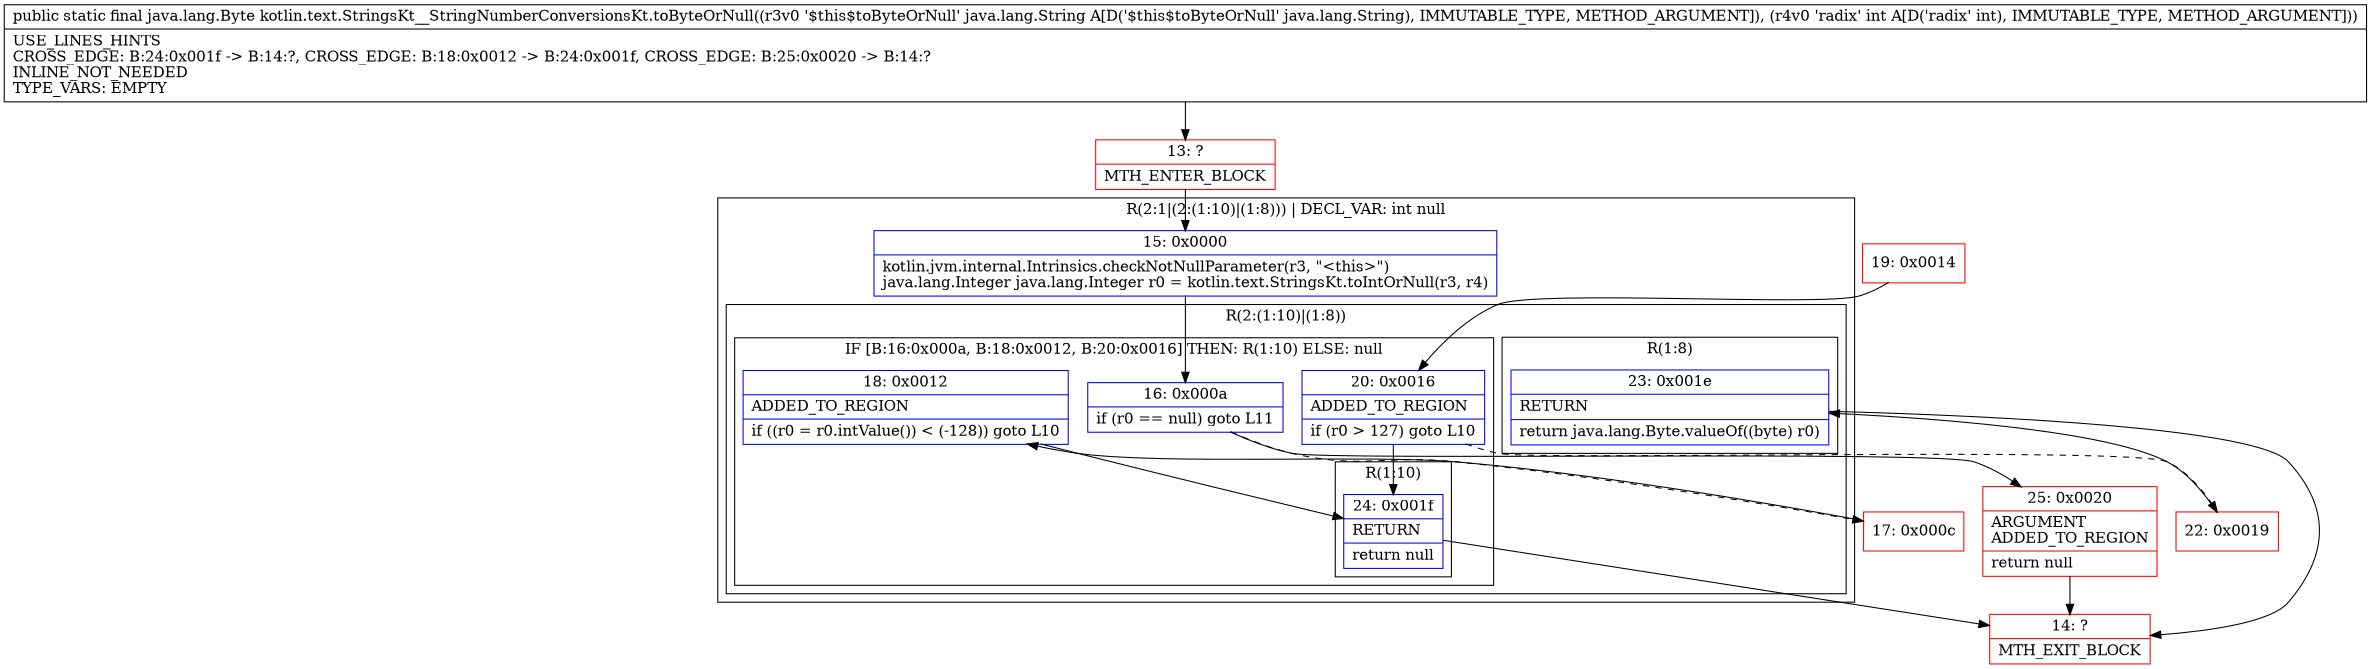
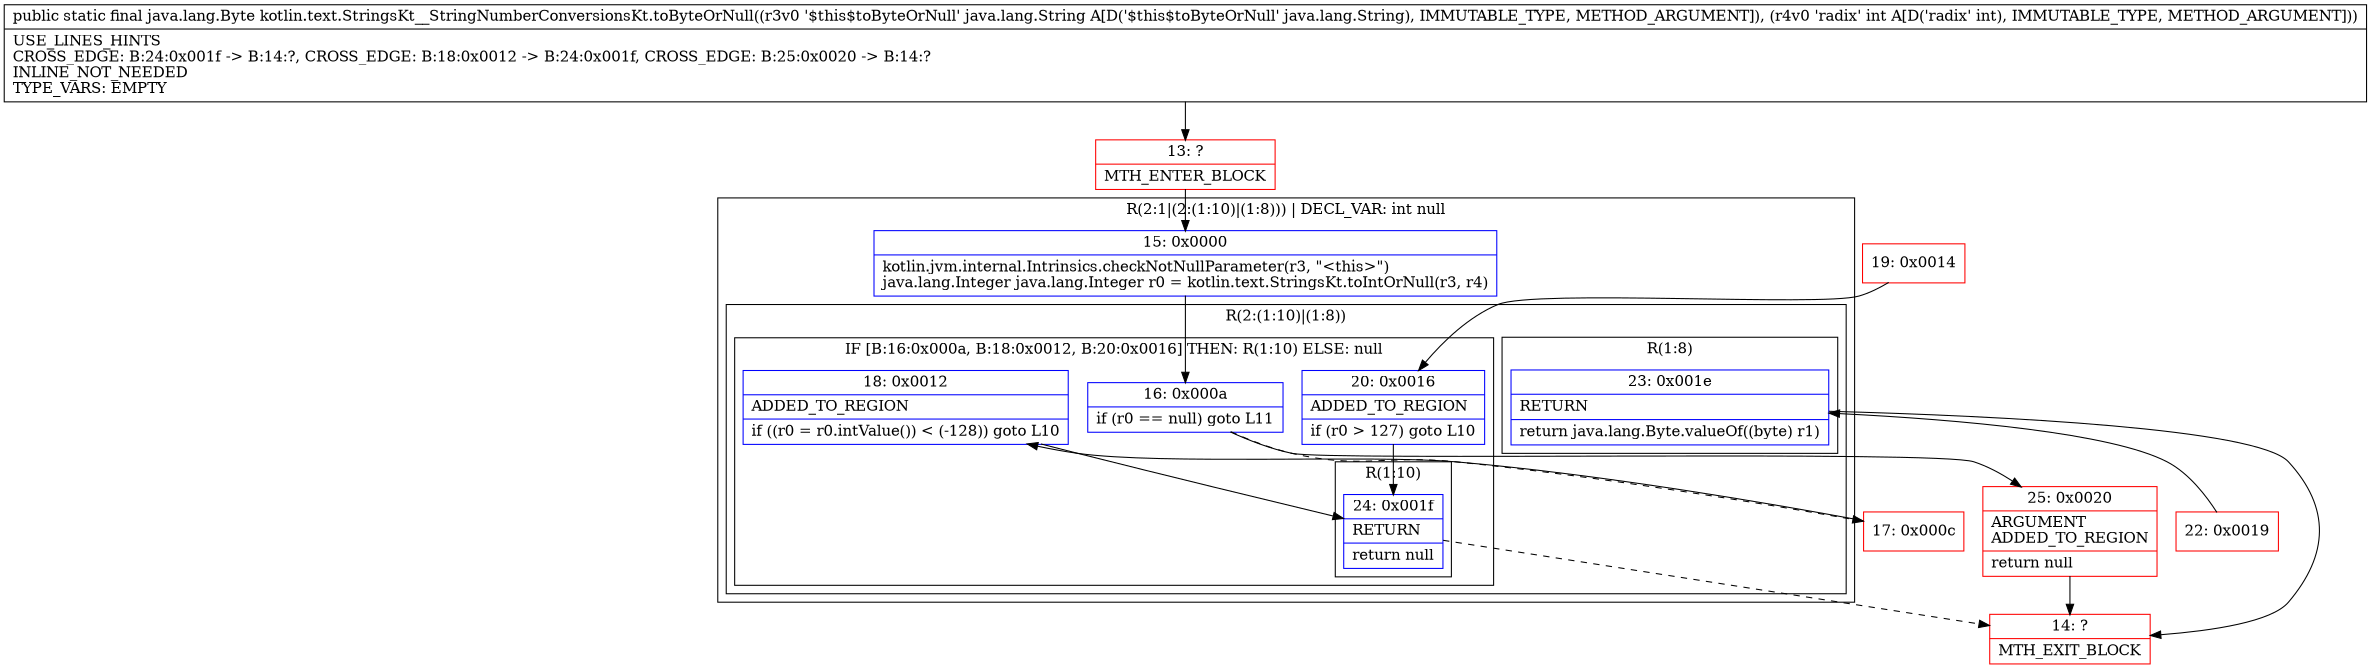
  digraph {
    node [color=blue shape=record]
    n1 [label="{24\:\ 0x001f|RETURN\l|return null\l}"]
    n2 [label="{16\:\ 0x000a|if (r0 == null) goto L11\l}"]
    n3 [label="{18\:\ 0x0012|ADDED_TO_REGION\l|if ((r0 = r0.intValue()) \< (\-128)) goto L10\l}"]
    n4 [label="{20\:\ 0x0016|ADDED_TO_REGION\l|if (r0 \> 127) goto L10\l}"]
-   n5 [label="{23\:\ 0x001e|RETURN\l|return java.lang.Byte.valueOf((byte) r0)\l}"]
+   n5 [label="{23\:\ 0x001e|RETURN\l|return java.lang.Byte.valueOf((byte) r1)\l}"]
    n6 [label="{15\:\ 0x0000|kotlin.jvm.internal.Intrinsics.checkNotNullParameter(r3, \"\<this\>\")\ljava.lang.Integer java.lang.Integer r0 = kotlin.text.StringsKt.toIntOrNull(r3, r4)\l}"]
    n7 [color=red label="{14\:\ ?|MTH_EXIT_BLOCK\l}"]
    n8 [color=red label="{17\:\ 0x000c}"]
    n9 [color=red label="{25\:\ 0x0020|ARGUMENT\lADDED_TO_REGION\l|return null\l}"]
    n10 [color=red label="{22\:\ 0x0019}"]
    n11 [color=red label="{19\:\ 0x0014}"]
    n12 [color=red label="{13\:\ ?|MTH_ENTER_BLOCK\l}"]
    n13 [label="{public static final java.lang.Byte kotlin.text.StringsKt__StringNumberConversionsKt.toByteOrNull((r3v0 '$this$toByteOrNull' java.lang.String A[D('$this$toByteOrNull' java.lang.String), IMMUTABLE_TYPE, METHOD_ARGUMENT]), (r4v0 'radix' int A[D('radix' int), IMMUTABLE_TYPE, METHOD_ARGUMENT]))  | USE_LINES_HINTS\lCROSS_EDGE: B:24:0x001f \-\> B:14:?, CROSS_EDGE: B:18:0x0012 \-\> B:24:0x001f, CROSS_EDGE: B:25:0x0020 \-\> B:14:?\lINLINE_NOT_NEEDED\lTYPE_VARS: EMPTY\l}" color=""]
    subgraph cluster_1 {
      label="R(2:1|(2:(1:10)|(1:8))) | DECL_VAR: int null\l"
      n6
      subgraph cluster_2 {
        label="R(2:(1:10)|(1:8))"
        subgraph cluster_3 {
          label="IF [B:16:0x000a, B:18:0x0012, B:20:0x0016] THEN: R(1:10) ELSE: null"
          n2
          n3
          n4
          subgraph cluster_4 {
            label="R(1:10)"
            n1
          }
        }
        subgraph cluster_5 {
          label="R(1:8)"
          n5
        }
      }
    }
-   n1 -> n7
+   n1 -> n7 [style=dashed]
    n2 -> n8 [style=dashed]
    n2 -> n9
    n3 -> n1
    n4 -> n1
-   n4 -> n10 [style=dashed]
    n5 -> n7
    n6 -> n2
    n8 -> n3
    n9 -> n7
    n10 -> n5
    n11 -> n4
    n12 -> n6
    n13 -> n12
  }
